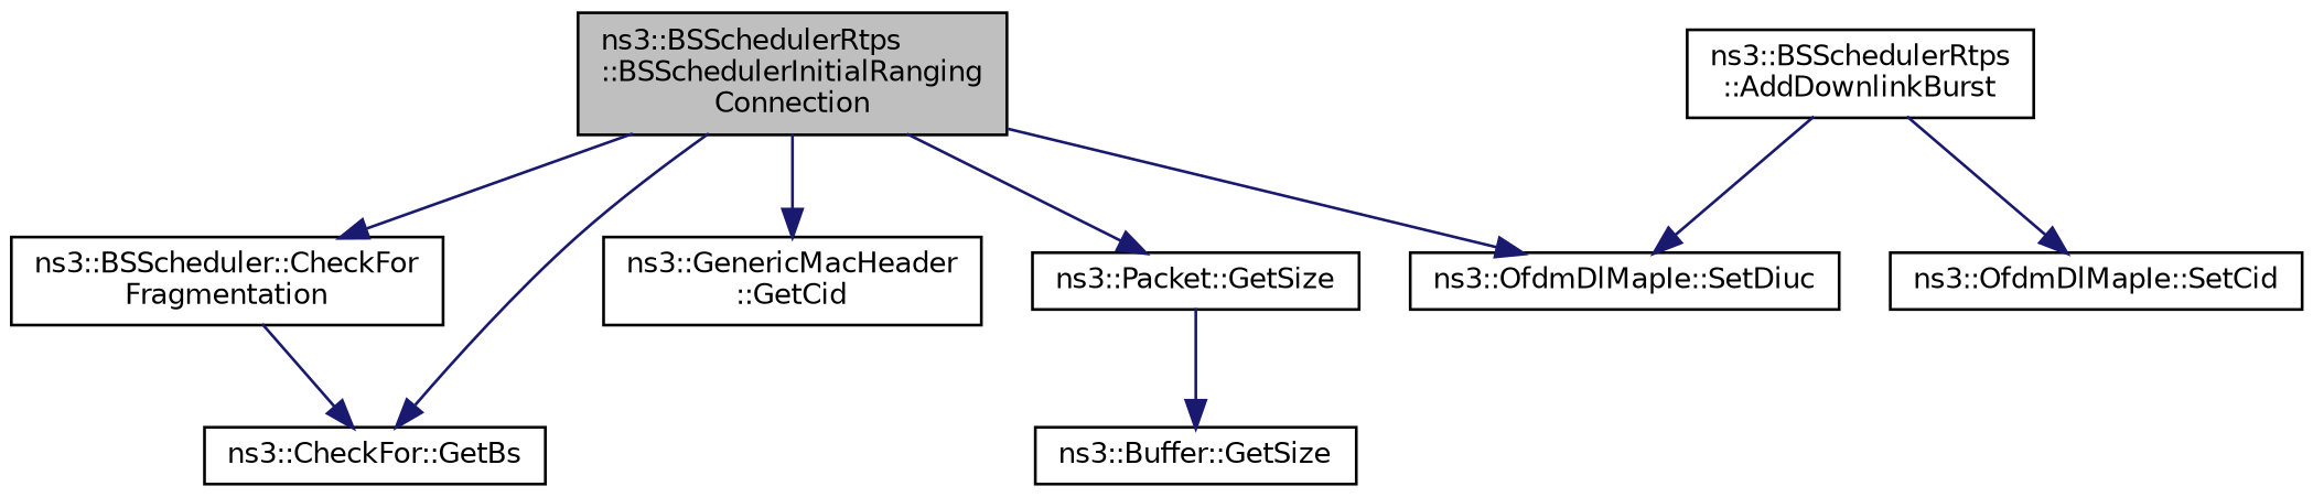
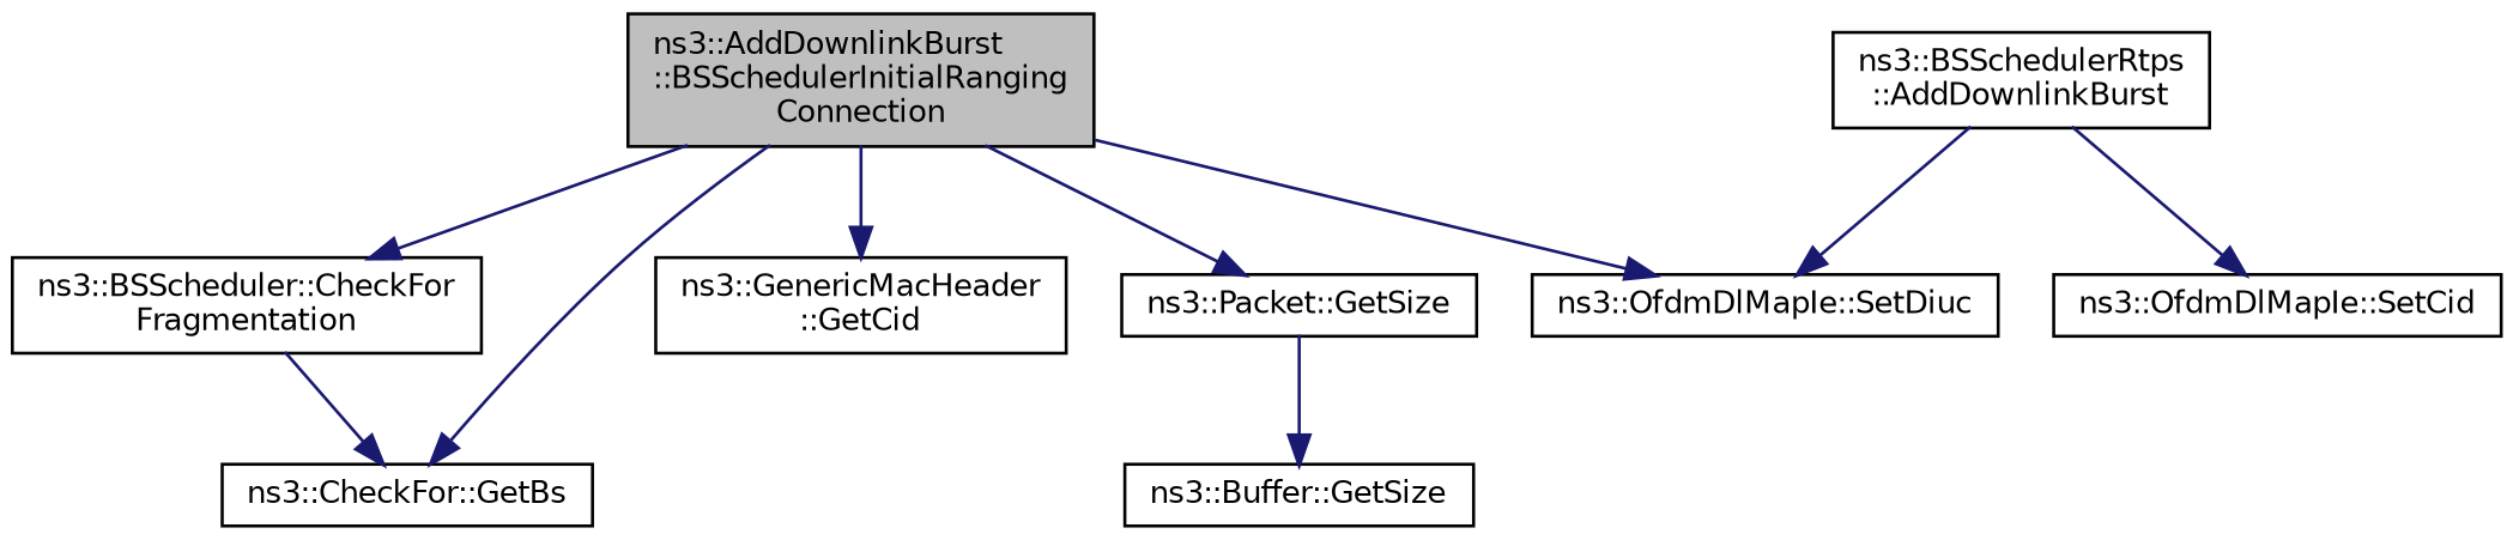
  digraph {
    rankdir=TB
    node [color=black fillcolor=white fontname=Helvetica fontsize=10 shape=record style=filled]
    edge [color=midnightblue fontname=Helvetica fontsize=10 labelfontname=Helvetica labelfontsize=10 style=solid]
-   n1 [fillcolor=grey75 fontcolor=black height=0.2 label="ns3::BSSchedulerRtps\l::BSSchedulerInitialRanging\lConnection" width=0.4]
+   n1 [fillcolor=grey75 fontcolor=black height=0.2 label="ns3::AddDownlinkBurst\l::BSSchedulerInitialRanging\lConnection" width=0.4]
    n2 [height=0.2 label="ns3::BSScheduler::CheckFor\lFragmentation" width=0.4]
    n3 [height=0.2 label="ns3::CheckFor::GetBs" width=0.4]
    n4 [height=0.2 label="ns3::GenericMacHeader\l::GetCid" width=0.4]
    n5 [height=0.2 label="ns3::Packet::GetSize" width=0.4]
    n6 [height=0.2 label="ns3::OfdmDlMapIe::SetDiuc" width=0.4]
    n7 [height=0.2 label="ns3::BSSchedulerRtps\l::AddDownlinkBurst" width=0.4]
    n8 [height=0.2 label="ns3::OfdmDlMapIe::SetCid" width=0.4]
    n9 [height=0.2 label="ns3::Buffer::GetSize" width=0.4]
    n1 -> n2
    n1 -> n3
    n1 -> n4
    n1 -> n5
    n1 -> n6
    n2 -> n3
    n5 -> n9
    n7 -> n6
    n7 -> n8
  }
